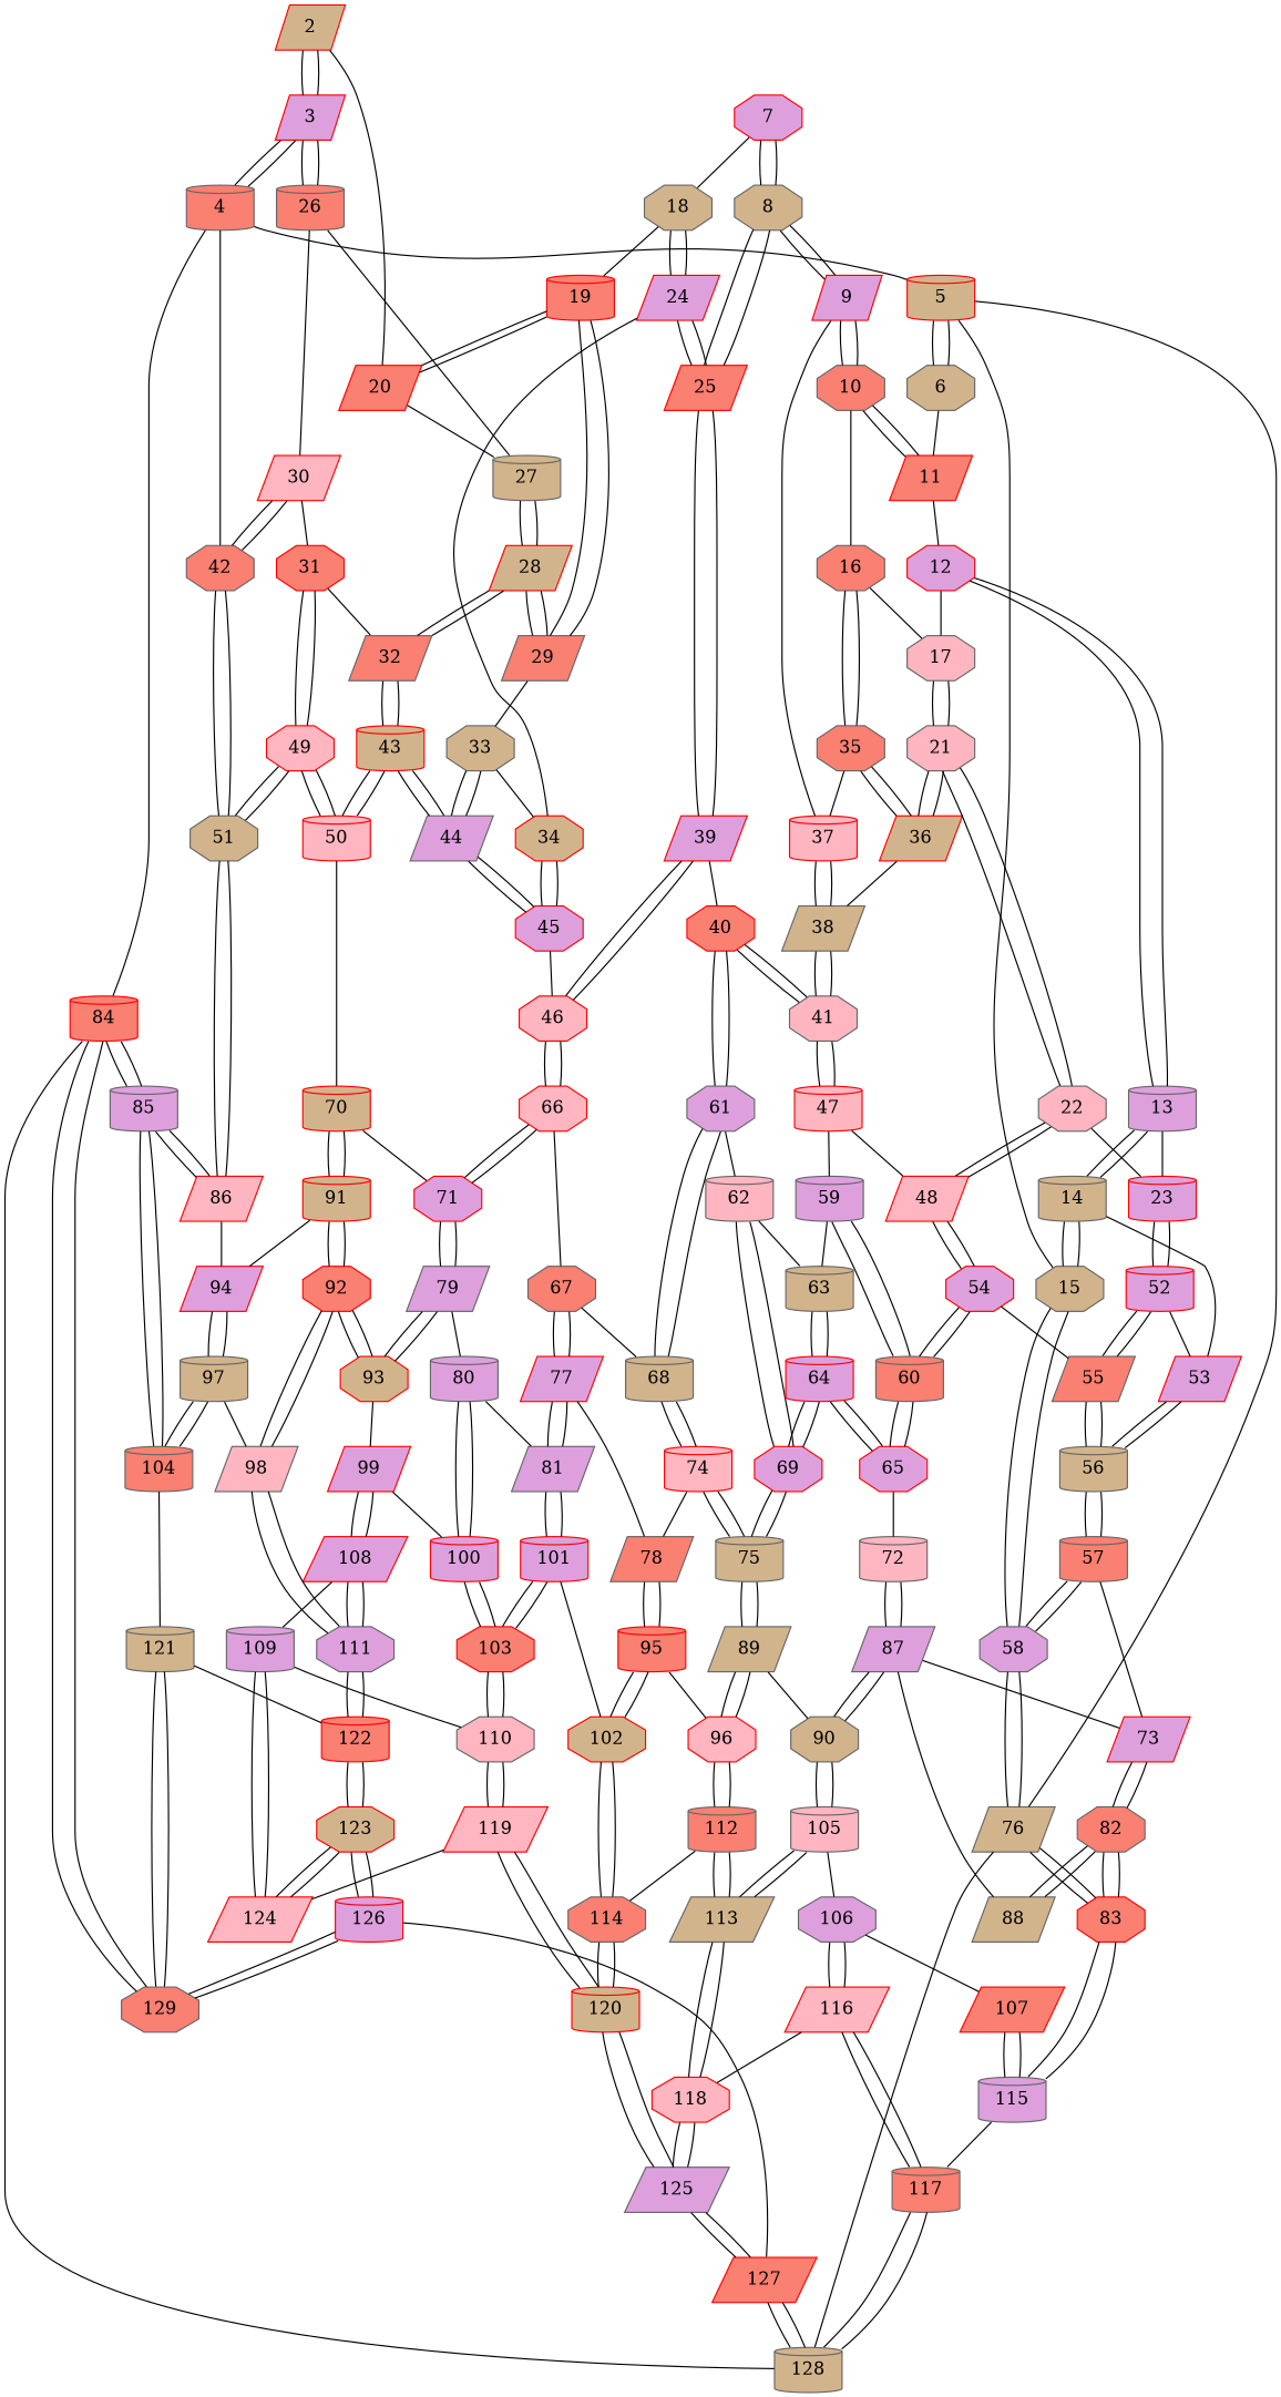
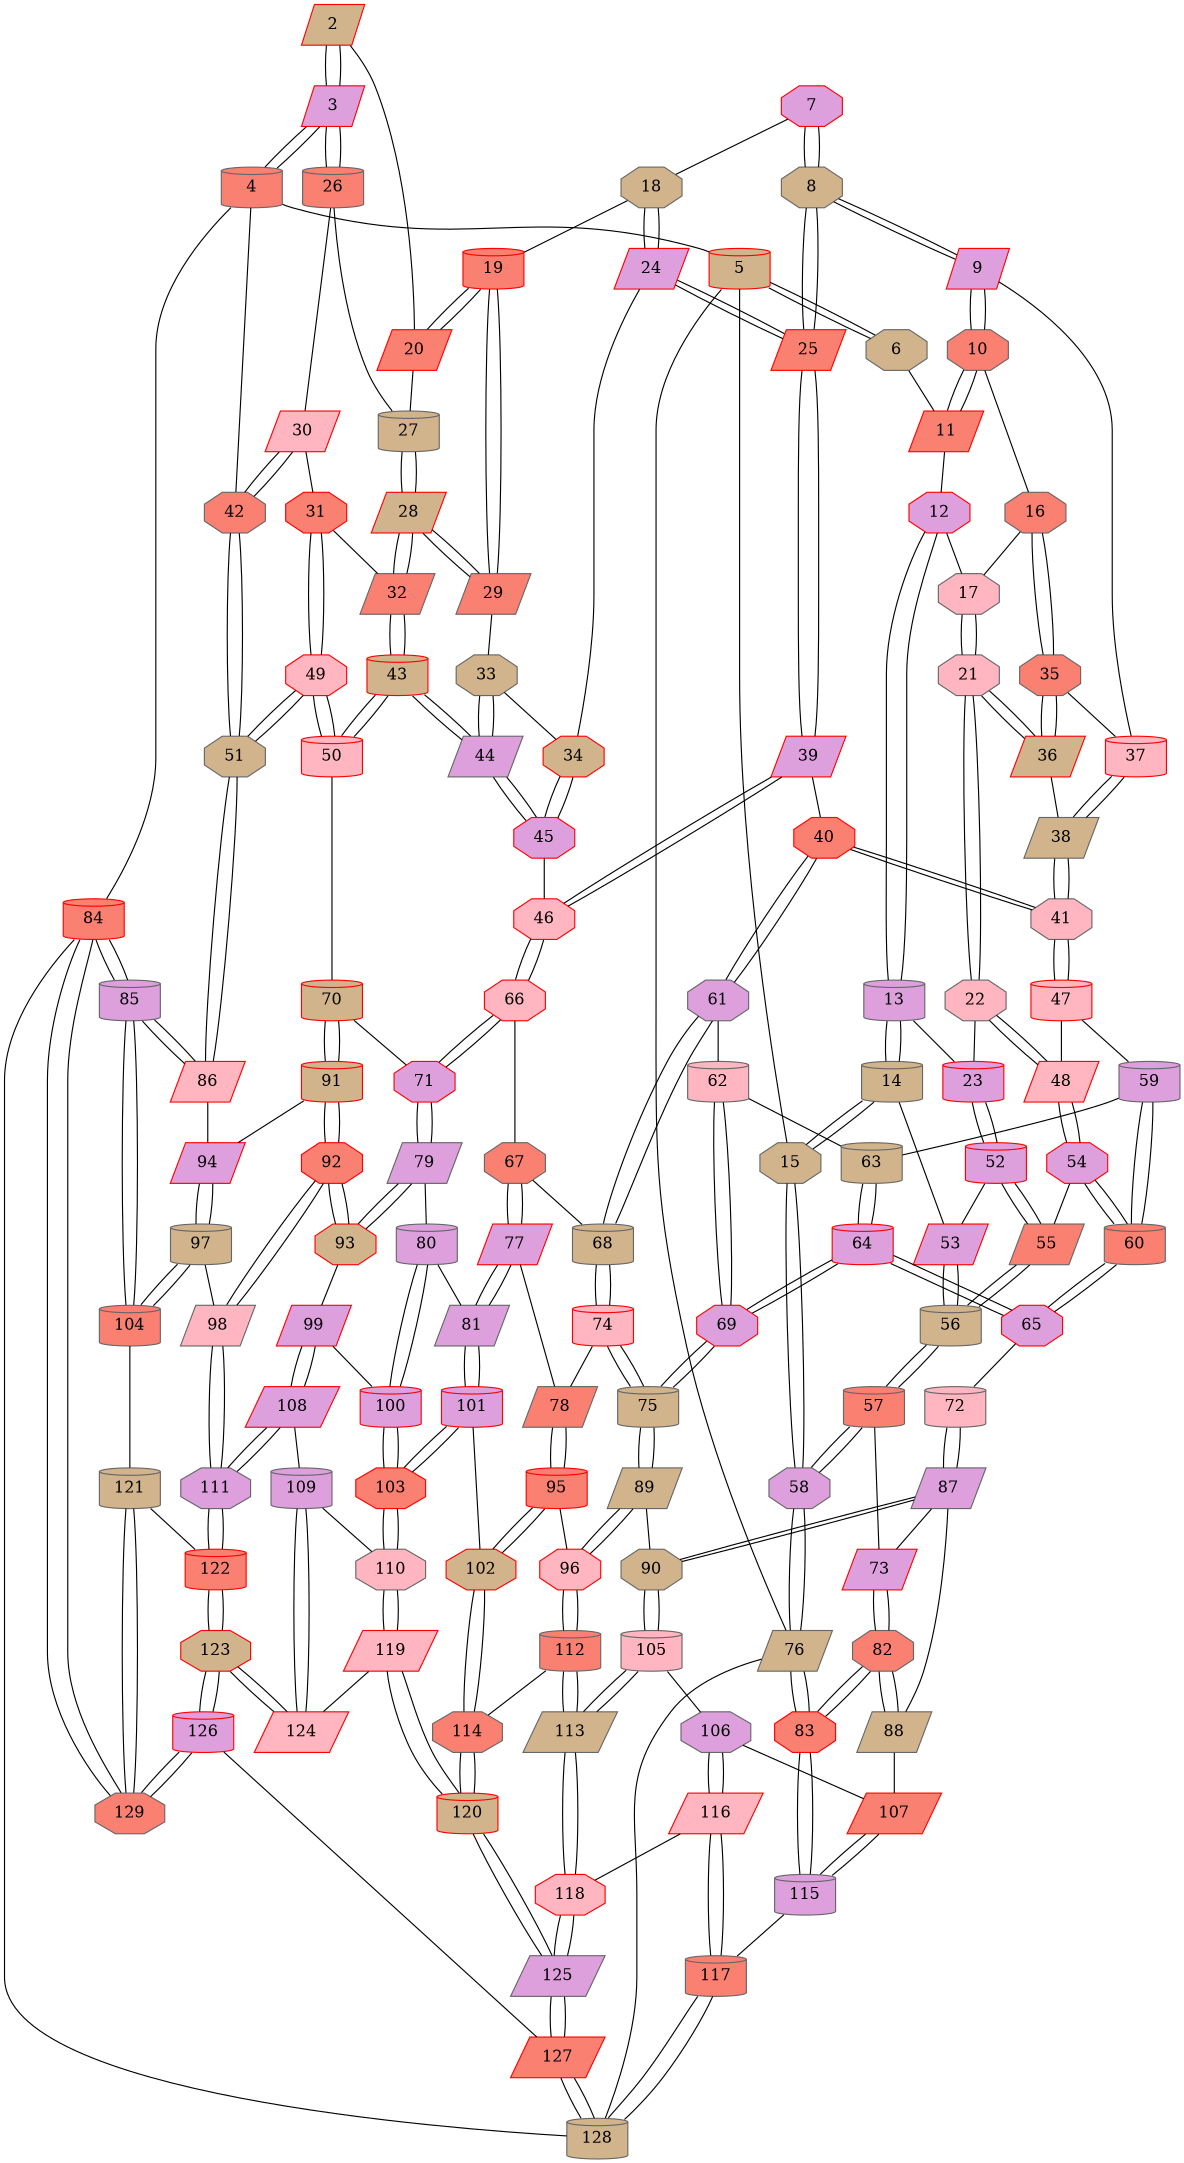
  graph {
    node [color=red fillcolor=plum shape=octagon style=filled]
    2 [fillcolor=tan shape=parallelogram]
    3 [shape=parallelogram]
    20 [fillcolor=salmon shape=parallelogram]
    7
    8 [color=gray40 fillcolor=tan]
    18 [color=gray40 fillcolor=tan]
    4 [color=gray40 fillcolor=salmon shape=cylinder]
    26 [color=gray40 fillcolor=salmon shape=cylinder]
    27 [color=gray40 fillcolor=tan shape=cylinder]
    5 [fillcolor=tan shape=cylinder]
    42 [color=gray40 fillcolor=salmon]
    84 [fillcolor=salmon shape=cylinder]
    30 [fillcolor=lightpink shape=parallelogram]
    6 [color=gray40 fillcolor=tan]
    15 [color=gray40 fillcolor=tan]
    76 [color=gray40 fillcolor=tan shape=parallelogram]
    51 [color=gray40 fillcolor=tan]
    128 [color=gray40 fillcolor=tan shape=cylinder]
    85 [color=gray40 shape=cylinder]
    129 [color=gray40 fillcolor=salmon]
    11 [fillcolor=salmon shape=parallelogram]
    58 [color=gray40]
    83 [fillcolor=salmon]
    12
    9 [shape=parallelogram]
    25 [fillcolor=salmon shape=parallelogram]
    19 [fillcolor=salmon shape=cylinder]
    24 [shape=parallelogram]
    10 [color=gray40 fillcolor=salmon]
    37 [fillcolor=lightpink shape=cylinder]
    39 [shape=parallelogram]
    16 [color=gray40 fillcolor=salmon]
    38 [color=gray40 fillcolor=tan shape=parallelogram]
    17 [color=gray40 fillcolor=lightpink]
    35 [color=gray40 fillcolor=salmon]
    13 [color=gray40 shape=cylinder]
    14 [color=gray40 fillcolor=tan shape=cylinder]
    23 [shape=cylinder]
    21 [color=gray40 fillcolor=lightpink]
    53 [shape=parallelogram]
    52 [shape=cylinder]
    56 [color=gray40 fillcolor=tan shape=cylinder]
    36 [fillcolor=tan shape=parallelogram]
    22 [color=gray40 fillcolor=lightpink]
    29 [color=gray40 fillcolor=salmon shape=parallelogram]
    34 [fillcolor=tan]
    33 [color=gray40 fillcolor=tan]
    28 [fillcolor=tan shape=parallelogram]
    48 [fillcolor=lightpink shape=parallelogram]
    54
    55 [color=gray40 fillcolor=salmon shape=parallelogram]
    45
    40 [fillcolor=salmon]
    46 [fillcolor=lightpink]
    31 [fillcolor=salmon]
    32 [color=gray40 fillcolor=salmon shape=parallelogram]
    43 [fillcolor=tan shape=cylinder]
    44 [color=gray40 shape=parallelogram]
    49 [fillcolor=lightpink]
    50 [fillcolor=lightpink shape=cylinder]
    41 [color=gray40 fillcolor=lightpink]
    47 [fillcolor=lightpink shape=cylinder]
    61 [color=gray40]
    66 [fillcolor=lightpink]
    62 [color=gray40 fillcolor=lightpink shape=cylinder]
    68 [color=gray40 fillcolor=tan shape=cylinder]
    59 [color=gray40 shape=cylinder]
    86 [fillcolor=lightpink shape=parallelogram]
    70 [fillcolor=tan shape=cylinder]
    67 [color=gray40 fillcolor=salmon]
    71
    60 [color=gray40 fillcolor=salmon shape=cylinder]
    63 [color=gray40 fillcolor=tan shape=cylinder]
    91 [fillcolor=tan shape=cylinder]
    94 [shape=parallelogram]
    57 [color=gray40 fillcolor=salmon shape=cylinder]
    65
    73 [shape=parallelogram]
    82 [color=gray40 fillcolor=salmon]
    64 [shape=cylinder]
    72 [color=gray40 fillcolor=lightpink shape=cylinder]
    69
    74 [fillcolor=lightpink shape=cylinder]
    75 [color=gray40 fillcolor=tan shape=cylinder]
    87 [color=gray40 shape=parallelogram]
    77 [shape=parallelogram]
    79 [color=gray40 shape=parallelogram]
    78 [color=gray40 fillcolor=salmon shape=parallelogram]
    81 [color=gray40 shape=parallelogram]
    89 [color=gray40 fillcolor=tan shape=parallelogram]
    92 [fillcolor=salmon]
    80 [color=gray40 shape=cylinder]
    93 [fillcolor=tan]
    88 [color=gray40 fillcolor=tan shape=parallelogram]
    90 [color=gray40 fillcolor=tan]
    95 [fillcolor=salmon shape=cylinder]
    96 [fillcolor=lightpink]
    115 [color=gray40 shape=cylinder]
    101 [shape=cylinder]
    102 [fillcolor=tan]
    100 [shape=cylinder]
    99 [shape=parallelogram]
    103 [fillcolor=salmon]
    107 [fillcolor=salmon shape=parallelogram]
    117 [color=gray40 fillcolor=salmon shape=cylinder]
    104 [color=gray40 fillcolor=salmon shape=cylinder]
    121 [color=gray40 fillcolor=tan shape=cylinder]
    97 [color=gray40 fillcolor=tan shape=cylinder]
    105 [color=gray40 fillcolor=lightpink shape=cylinder]
    112 [color=gray40 fillcolor=salmon shape=cylinder]
    106 [color=gray40]
    113 [color=gray40 fillcolor=tan shape=parallelogram]
    98 [color=gray40 fillcolor=lightpink shape=parallelogram]
    111 [color=gray40]
    108 [shape=parallelogram]
    114 [color=gray40 fillcolor=salmon]
    122 [fillcolor=salmon shape=cylinder]
    109 [color=gray40 shape=cylinder]
    110 [color=gray40 fillcolor=lightpink]
    120 [fillcolor=tan shape=cylinder]
    119 [fillcolor=lightpink shape=parallelogram]
    116 [fillcolor=lightpink shape=parallelogram]
    118 [fillcolor=lightpink]
    124 [fillcolor=lightpink shape=parallelogram]
    123 [fillcolor=tan]
    125 [color=gray40 shape=parallelogram]
    127 [fillcolor=salmon shape=parallelogram]
    126 [shape=cylinder]
    2 -- 3
    2 -- 3
    2 -- 20
    3 -- 4
    3 -- 4
    3 -- 26
    3 -- 26
    20 -- 27
    7 -- 8
    7 -- 8
    7 -- 18
    8 -- 9
    8 -- 9
    8 -- 25
    8 -- 25
    18 -- 19
    18 -- 24
    18 -- 24
    4 -- 5
    4 -- 42
    4 -- 84
    26 -- 27
    26 -- 30
    27 -- 28
    27 -- 28
    5 -- 6
    5 -- 6
    5 -- 15
    5 -- 76
    42 -- 51
    42 -- 51
    84 -- 128
    84 -- 85
    84 -- 85
    84 -- 129
    84 -- 129
    30 -- 42
    30 -- 42
    30 -- 31
    6 -- 11
    15 -- 58
    15 -- 58
    76 -- 128
    76 -- 83
    76 -- 83
    51 -- 86
    51 -- 86
    85 -- 86
    85 -- 86
    85 -- 104
    85 -- 104
    11 -- 12
    58 -- 76
    58 -- 76
    83 -- 115
    83 -- 115
    12 -- 17
    12 -- 13
    12 -- 13
    9 -- 10
    9 -- 10
    9 -- 37
    25 -- 39
    25 -- 39
    19 -- 20
    19 -- 20
    19 -- 29
    19 -- 29
    24 -- 25
    24 -- 25
    24 -- 34
    10 -- 11
    10 -- 11
    10 -- 16
    37 -- 38
    37 -- 38
    39 -- 40
    39 -- 46
    39 -- 46
    16 -- 17
    16 -- 35
    16 -- 35
    38 -- 41
    38 -- 41
    17 -- 21
    17 -- 21
    35 -- 37
    35 -- 36
    35 -- 36
    13 -- 14
    13 -- 14
    13 -- 23
    14 -- 15
    14 -- 15
    14 -- 53
    23 -- 52
    23 -- 52
    21 -- 36
    21 -- 36
    21 -- 22
    21 -- 22
    53 -- 56
    53 -- 56
    52 -- 53
    52 -- 55
    52 -- 55
    56 -- 57
    56 -- 57
    36 -- 38
    22 -- 23
    22 -- 48
    22 -- 48
    29 -- 33
    34 -- 45
    34 -- 45
    33 -- 34
    33 -- 44
    33 -- 44
    28 -- 29
    28 -- 29
    28 -- 32
    28 -- 32
    48 -- 54
    48 -- 54
    54 -- 55
    54 -- 60
    54 -- 60
    55 -- 56
    55 -- 56
    45 -- 46
    40 -- 41
    40 -- 41
    40 -- 61
    40 -- 61
    46 -- 66
    46 -- 66
    31 -- 32
    31 -- 49
    31 -- 49
    32 -- 43
    32 -- 43
    43 -- 44
    43 -- 44
    43 -- 50
    43 -- 50
    44 -- 45
    44 -- 45
    49 -- 51
    49 -- 51
    49 -- 50
    49 -- 50
    50 -- 70
    41 -- 47
    41 -- 47
    47 -- 48
    47 -- 59
    61 -- 62
    61 -- 68
    61 -- 68
    66 -- 67
    66 -- 71
    66 -- 71
    62 -- 63
    62 -- 69
    62 -- 69
    68 -- 74
    68 -- 74
    59 -- 60
    59 -- 60
    59 -- 63
    86 -- 94
    70 -- 71
    70 -- 91
    70 -- 91
    67 -- 68
    67 -- 77
    67 -- 77
    71 -- 79
    71 -- 79
    60 -- 65
    60 -- 65
    63 -- 64
    63 -- 64
    91 -- 94
    91 -- 92
    91 -- 92
    94 -- 97
    94 -- 97
    57 -- 58
    57 -- 58
    57 -- 73
    65 -- 72
    73 -- 82
    73 -- 82
    82 -- 83
    82 -- 83
    82 -- 88
    82 -- 88
    64 -- 65
    64 -- 65
    64 -- 69
    64 -- 69
    72 -- 87
    72 -- 87
    69 -- 75
    69 -- 75
    74 -- 75
    74 -- 75
    74 -- 78
    75 -- 89
    75 -- 89
    87 -- 73
    87 -- 88
    87 -- 90
    87 -- 90
    77 -- 78
    77 -- 81
    77 -- 81
    79 -- 80
    79 -- 93
    79 -- 93
    78 -- 95
    78 -- 95
    81 -- 101
    81 -- 101
    89 -- 90
    89 -- 96
    89 -- 96
    92 -- 93
    92 -- 93
    92 -- 98
    92 -- 98
    80 -- 81
    80 -- 100
    80 -- 100
    93 -- 99
+   88 -- 107
    90 -- 105
    90 -- 105
    95 -- 96
    95 -- 102
    95 -- 102
    96 -- 112
    96 -- 112
    115 -- 117
    101 -- 102
    101 -- 103
    101 -- 103
    102 -- 114
    102 -- 114
    100 -- 103
    100 -- 103
    99 -- 100
    99 -- 108
    99 -- 108
    103 -- 110
    103 -- 110
    107 -- 115
    107 -- 115
    117 -- 128
    117 -- 128
    104 -- 121
    121 -- 129
    121 -- 129
    121 -- 122
    97 -- 104
    97 -- 104
    97 -- 98
    105 -- 106
    105 -- 113
    105 -- 113
    112 -- 113
    112 -- 113
    112 -- 114
    106 -- 107
    106 -- 116
    106 -- 116
    113 -- 118
    113 -- 118
    98 -- 111
    98 -- 111
    111 -- 122
    111 -- 122
    108 -- 111
    108 -- 111
    108 -- 109
    114 -- 120
    114 -- 120
    122 -- 123
    122 -- 123
    109 -- 110
    109 -- 124
    109 -- 124
    110 -- 119
    110 -- 119
    120 -- 125
    120 -- 125
    119 -- 120
    119 -- 120
    119 -- 124
    116 -- 117
    116 -- 117
    116 -- 118
    118 -- 125
    118 -- 125
    123 -- 124
    123 -- 124
    123 -- 126
    123 -- 126
    125 -- 127
    125 -- 127
    127 -- 128
    127 -- 128
    126 -- 129
    126 -- 129
    126 -- 127
  }
